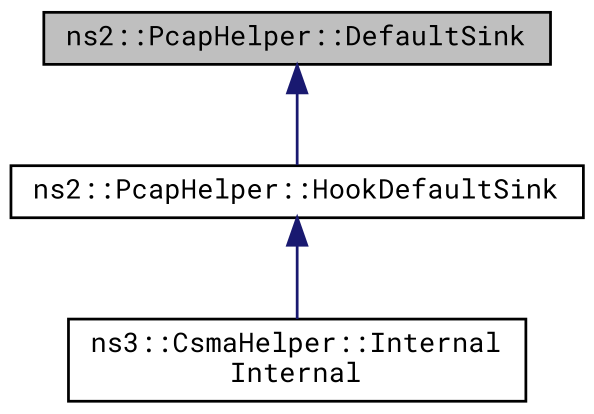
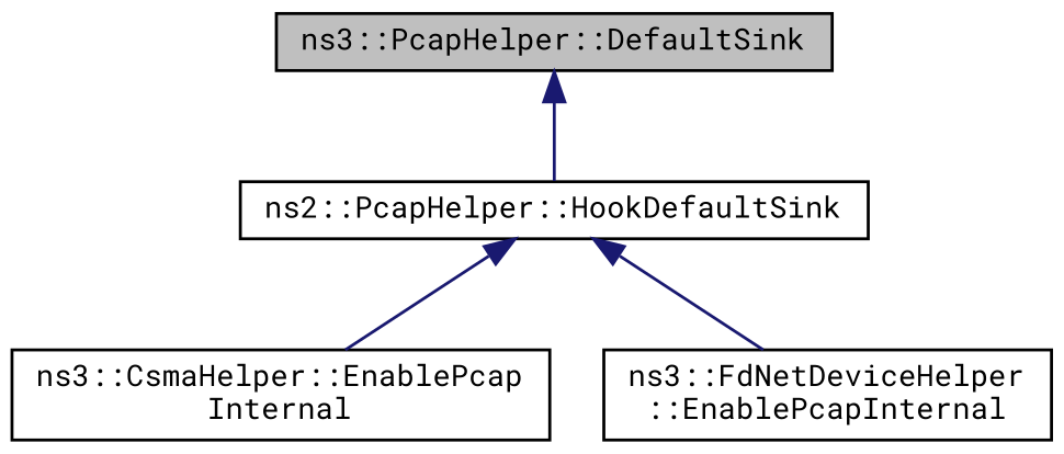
  digraph {
    fontname="Roboto Mono"
    rankdir=TB
    node [color=black fillcolor=white fontname="Roboto Mono" fontsize=10 shape=record style=filled]
    edge [color=midnightblue dir=back fontname="Roboto Mono" fontsize=10 labelfontname=Helvetica labelfontsize=10 style=solid]
-   n1 [fillcolor=grey75 fontcolor=black height=0.2 label="ns2::PcapHelper::DefaultSink" width=0.4]
+   n1 [fillcolor=grey75 fontcolor=black height=0.2 label="ns3::PcapHelper::DefaultSink" width=0.4]
    n2 [height=0.2 label="ns2::PcapHelper::HookDefaultSink" width=0.4]
-   n3 [height=0.2 label="ns3::CsmaHelper::Internal\lInternal" width=0.4]
+   n3 [height=0.2 label="ns3::CsmaHelper::EnablePcap\lInternal" width=0.4]
+   n4 [height=0.2 label="ns3::FdNetDeviceHelper\l::EnablePcapInternal" width=0.4]
    n1 -> n2
    n2 -> n3
+   n2 -> n4
  }
